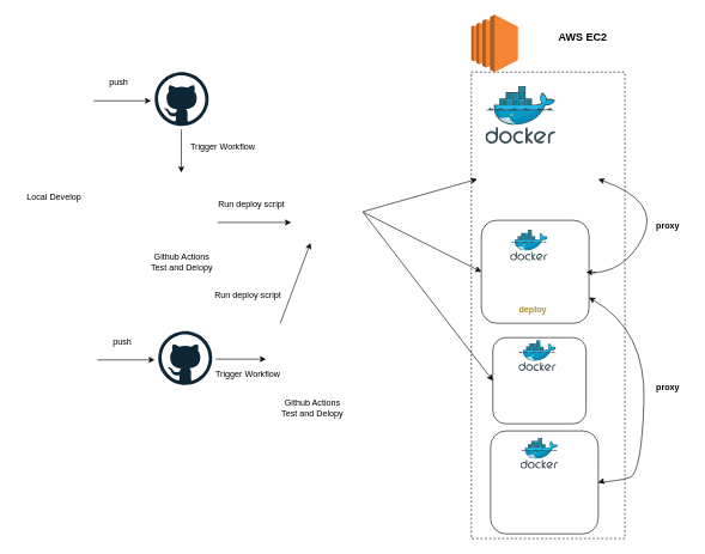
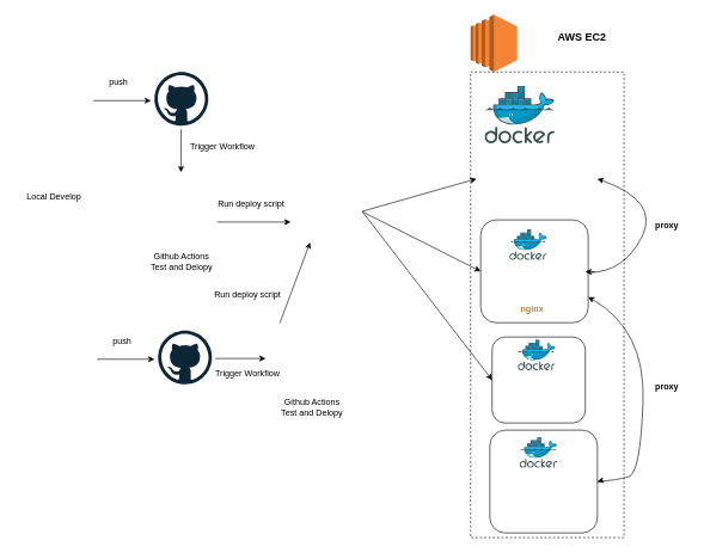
  <mxCell id="0" />
  <mxCell id="1" parent="0" />
  <mxCell id="2" value="" style="shape=image;verticalLabelPosition=bottom;labelBackgroundColor=default;verticalAlign=top;aspect=fixed;imageAspect=0;image=https://upload.wikimedia.org/wikipedia/commons/thumb/9/9c/IntelliJ_IDEA_Icon.svg/800px-IntelliJ_IDEA_Icon.svg.png;" vertex="1" parent="1"><mxGeometry x="25" y="80" width="100" height="100" as="geometry" /></mxCell>
  <mxCell id="3" value="Local Develop" style="text;html=1;align=center;verticalAlign=middle;whiteSpace=wrap;rounded=0;" vertex="1" parent="1"><mxGeometry x="20" y="260" width="110" height="30" as="geometry" /></mxCell>
  <mxCell id="4" value="" style="endArrow=classic;html=1;rounded=0;" edge="1" parent="1"><mxGeometry width="50" height="50" relative="1" as="geometry"><mxPoint x="130" y="140" as="sourcePoint" /><mxPoint x="210" y="140" as="targetPoint" /></mxGeometry></mxCell>
  <mxCell id="5" value="push" style="text;html=1;align=center;verticalAlign=middle;whiteSpace=wrap;rounded=0;" vertex="1" parent="1"><mxGeometry x="135" y="100" width="60" height="30" as="geometry" /></mxCell>
  <mxCell id="6" value="" style="dashed=0;outlineConnect=0;html=1;align=center;labelPosition=center;verticalLabelPosition=bottom;verticalAlign=top;shape=mxgraph.weblogos.github" vertex="1" parent="1"><mxGeometry x="215" y="100" width="75" height="75" as="geometry" /></mxCell>
  <mxCell id="7" value="" style="endArrow=classic;html=1;rounded=0;" edge="1" parent="1"><mxGeometry width="50" height="50" relative="1" as="geometry"><mxPoint x="252" y="180" as="sourcePoint" /><mxPoint x="252" y="240" as="targetPoint" /></mxGeometry></mxCell>
  <mxCell id="8" value="Trigger Workflow" style="text;html=1;align=center;verticalAlign=middle;whiteSpace=wrap;rounded=0;" vertex="1" parent="1"><mxGeometry x="255" y="190" width="110" height="30" as="geometry" /></mxCell>
  <mxCell id="9" value="" style="shape=image;verticalLabelPosition=bottom;labelBackgroundColor=default;verticalAlign=top;aspect=fixed;imageAspect=0;image=https://duinaru.github.io/img/uploads/githubactions.png;" vertex="1" parent="1"><mxGeometry x="215" y="250" width="80" height="80" as="geometry" /></mxCell>
  <mxCell id="10" value="Github Actions&lt;br&gt;Test and Delopy" style="text;html=1;align=center;verticalAlign=middle;whiteSpace=wrap;rounded=0;" vertex="1" parent="1"><mxGeometry x="197.5" y="350" width="110" height="30" as="geometry" /></mxCell>
  <mxCell id="11" value="" style="endArrow=classic;html=1;rounded=0;" edge="1" parent="1"><mxGeometry width="50" height="50" relative="1" as="geometry"><mxPoint x="302.5" y="309.5" as="sourcePoint" /><mxPoint x="405" y="309.5" as="targetPoint" /></mxGeometry></mxCell>
  <mxCell id="12" value="Run deploy script" style="text;html=1;align=center;verticalAlign=middle;whiteSpace=wrap;rounded=0;" vertex="1" parent="1"><mxGeometry x="295" y="269.5" width="110" height="30" as="geometry" /></mxCell>
  <mxCell id="13" value="" style="rounded=0;whiteSpace=wrap;html=1;dashed=1;" vertex="1" parent="1"><mxGeometry x="656" y="100" width="214" height="650" as="geometry" /></mxCell>
  <mxCell id="14" value="" style="image;sketch=0;aspect=fixed;html=1;points=[];align=center;fontSize=12;image=img/lib/mscae/Docker.svg;" vertex="1" parent="1"><mxGeometry x="676" y="120" width="97.56" height="80" as="geometry" /></mxCell>
  <mxCell id="15" value="" style="shape=image;verticalLabelPosition=bottom;labelBackgroundColor=default;verticalAlign=top;aspect=fixed;imageAspect=0;image=https://miro.medium.com/v2/resize:fit:490/1*aRUnth2T7XPMwCpMHrjfyQ.png;" vertex="1" parent="1"><mxGeometry x="664.15" y="209.02" width="168.7" height="80.22" as="geometry" /></mxCell>
  <mxCell id="16" value="" style="outlineConnect=0;dashed=0;verticalLabelPosition=bottom;verticalAlign=top;align=center;html=1;shape=mxgraph.aws3.ec2;fillColor=#F58534;gradientColor=none;" vertex="1" parent="1"><mxGeometry x="656" y="20" width="65" height="80" as="geometry" /></mxCell>
  <mxCell id="17" value="&lt;b&gt;&lt;font style=&quot;font-size: 15px;&quot;&gt;AWS EC2&lt;/font&gt;&lt;/b&gt;" style="text;html=1;align=center;verticalAlign=middle;whiteSpace=wrap;rounded=0;" vertex="1" parent="1"><mxGeometry x="768.5" y="35" width="85" height="30" as="geometry" /></mxCell>
  <mxCell id="18" value="" style="shape=image;html=1;verticalAlign=top;verticalLabelPosition=bottom;labelBackgroundColor=#ffffff;imageAspect=0;aspect=fixed;image=https://cdn1.iconfinder.com/data/icons/unicons-line-vol-3/24/docker-128.png" vertex="1" parent="1"><mxGeometry x="415" y="250" width="90" height="90" as="geometry" /></mxCell>
  <mxCell id="19" value="" style="endArrow=classic;html=1;rounded=0;entryX=0;entryY=0.5;entryDx=0;entryDy=0;" edge="1" parent="1" target="15"><mxGeometry width="50" height="50" relative="1" as="geometry"><mxPoint x="505" y="294.5" as="sourcePoint" /><mxPoint x="607.5" y="294.5" as="targetPoint" /></mxGeometry></mxCell>
  <mxCell id="20" value="&lt;b&gt;proxy&lt;/b&gt;" style="text;html=1;align=center;verticalAlign=middle;whiteSpace=wrap;rounded=0;" vertex="1" parent="1"><mxGeometry x="900" y="300" width="60" height="30" as="geometry" /></mxCell>
  <mxCell id="21" value="" style="shape=image;verticalLabelPosition=bottom;labelBackgroundColor=default;verticalAlign=top;aspect=fixed;imageAspect=0;image=https://nginxstore.com/wp-content/uploads/2024/06/nginx-svgrepo-com.svg;" vertex="1" parent="1"><mxGeometry x="710.56" y="363.5" width="63" height="63" as="geometry" /></mxCell>
  <mxCell id="22" value="" style="rounded=1;whiteSpace=wrap;html=1;fillColor=none;" vertex="1" parent="1"><mxGeometry x="670" y="306.5" width="150" height="143.5" as="geometry" /></mxCell>
  <mxCell id="23" value="" style="image;sketch=0;aspect=fixed;html=1;points=[];align=center;fontSize=12;image=img/lib/mscae/Docker.svg;" vertex="1" parent="1"><mxGeometry x="710.56" y="320" width="52.44" height="43" as="geometry" /></mxCell>
- <mxCell id="24" value="&lt;b&gt;&lt;font color=&quot;#a78835&quot;&gt;deploy&lt;/font&gt;&lt;/b&gt;" style="text;html=1;align=center;verticalAlign=middle;whiteSpace=wrap;rounded=0;" vertex="1" parent="1"><mxGeometry x="712.06" y="417" width="60" height="30" as="geometry" /></mxCell>
+ <mxCell id="24" value="&lt;b&gt;&lt;font color=&quot;#a78835&quot;&gt;nginx&lt;/font&gt;&lt;/b&gt;" style="text;html=1;align=center;verticalAlign=middle;whiteSpace=wrap;rounded=0;" vertex="1" parent="1"><mxGeometry x="712.06" y="417" width="60" height="30" as="geometry" /></mxCell>
  <mxCell id="25" value="" style="endArrow=classic;html=1;rounded=0;entryX=0;entryY=0.5;entryDx=0;entryDy=0;exitX=1;exitY=0.5;exitDx=0;exitDy=0;" edge="1" parent="1" source="18" target="22"><mxGeometry width="50" height="50" relative="1" as="geometry"><mxPoint x="515" y="304.5" as="sourcePoint" /><mxPoint x="670" y="288" as="targetPoint" /></mxGeometry></mxCell>
  <mxCell id="26" value="" style="endArrow=classic;html=1;rounded=0;exitX=1;exitY=0.5;exitDx=0;exitDy=0;entryX=0;entryY=0.5;entryDx=0;entryDy=0;" edge="1" parent="1" source="18" target="27"><mxGeometry width="50" height="50" relative="1" as="geometry"><mxPoint x="490" y="320" as="sourcePoint" /><mxPoint x="650" y="520" as="targetPoint" /></mxGeometry></mxCell>
  <mxCell id="27" value="" style="rounded=1;whiteSpace=wrap;html=1;fillColor=none;" vertex="1" parent="1"><mxGeometry x="686" y="470" width="130" height="120" as="geometry" /></mxCell>
  <mxCell id="28" value="" style="shape=image;verticalLabelPosition=bottom;labelBackgroundColor=default;verticalAlign=top;aspect=fixed;imageAspect=0;image=https://velog.velcdn.com/images/mmoo/post/516073c0-0d77-4c19-8166-b614f8421cc0/image.png;" vertex="1" parent="1"><mxGeometry x="689.78" y="520" width="126.22" height="63.74" as="geometry" /></mxCell>
  <mxCell id="29" value="" style="image;sketch=0;aspect=fixed;html=1;points=[];align=center;fontSize=12;image=img/lib/mscae/Docker.svg;" vertex="1" parent="1"><mxGeometry x="722.28" y="473.75" width="52.44" height="43" as="geometry" /></mxCell>
  <mxCell id="30" value="" style="shape=image;verticalLabelPosition=bottom;labelBackgroundColor=default;verticalAlign=top;aspect=fixed;imageAspect=0;image=https://blog.kakaocdn.net/dn/mc3sg/btr01UyNEYk/7xYr5PSVczPFg4KUd8Flu1/img.png;" vertex="1" parent="1"><mxGeometry x="33.5" y="447" width="96.5" height="96.5" as="geometry" /></mxCell>
  <mxCell id="31" value="" style="endArrow=classic;html=1;rounded=0;" edge="1" parent="1"><mxGeometry width="50" height="50" relative="1" as="geometry"><mxPoint x="135" y="501" as="sourcePoint" /><mxPoint x="215" y="501" as="targetPoint" /></mxGeometry></mxCell>
  <mxCell id="32" value="push" style="text;html=1;align=center;verticalAlign=middle;whiteSpace=wrap;rounded=0;" vertex="1" parent="1"><mxGeometry x="140" y="461" width="60" height="30" as="geometry" /></mxCell>
  <mxCell id="33" value="" style="dashed=0;outlineConnect=0;html=1;align=center;labelPosition=center;verticalLabelPosition=bottom;verticalAlign=top;shape=mxgraph.weblogos.github" vertex="1" parent="1"><mxGeometry x="220" y="461" width="75" height="75" as="geometry" /></mxCell>
  <mxCell id="34" value="" style="endArrow=classic;html=1;rounded=0;" edge="1" parent="1"><mxGeometry width="50" height="50" relative="1" as="geometry"><mxPoint x="300" y="500" as="sourcePoint" /><mxPoint x="370" y="500" as="targetPoint" /></mxGeometry></mxCell>
  <mxCell id="35" value="Trigger Workflow" style="text;html=1;align=center;verticalAlign=middle;whiteSpace=wrap;rounded=0;" vertex="1" parent="1"><mxGeometry x="290" y="506" width="110" height="30" as="geometry" /></mxCell>
  <mxCell id="36" value="" style="shape=image;verticalLabelPosition=bottom;labelBackgroundColor=default;verticalAlign=top;aspect=fixed;imageAspect=0;image=https://duinaru.github.io/img/uploads/githubactions.png;" vertex="1" parent="1"><mxGeometry x="380" y="463.5" width="80" height="80" as="geometry" /></mxCell>
  <mxCell id="37" value="Github Actions&lt;br&gt;Test and Delopy" style="text;html=1;align=center;verticalAlign=middle;whiteSpace=wrap;rounded=0;" vertex="1" parent="1"><mxGeometry x="380" y="553.74" width="110" height="30" as="geometry" /></mxCell>
  <mxCell id="38" value="" style="endArrow=classic;html=1;rounded=0;entryX=0.189;entryY=0.978;entryDx=0;entryDy=0;entryPerimeter=0;" edge="1" parent="1" target="18"><mxGeometry width="50" height="50" relative="1" as="geometry"><mxPoint x="390" y="450" as="sourcePoint" /><mxPoint x="400" y="380" as="targetPoint" /></mxGeometry></mxCell>
  <mxCell id="39" value="Run deploy script" style="text;html=1;align=center;verticalAlign=middle;whiteSpace=wrap;rounded=0;" vertex="1" parent="1"><mxGeometry x="290" y="396.5" width="110" height="30" as="geometry" /></mxCell>
  <mxCell id="40" value="" style="curved=1;endArrow=classic;html=1;rounded=0;entryX=1;entryY=0.5;entryDx=0;entryDy=0;" edge="1" parent="1" target="15"><mxGeometry width="50" height="50" relative="1" as="geometry"><mxPoint x="820" y="380" as="sourcePoint" /><mxPoint x="833" y="249" as="targetPoint" /><Array as="points"><mxPoint x="870" y="380" /><mxPoint x="920" y="280" /></Array></mxGeometry></mxCell>
  <mxCell id="41" value="" style="rounded=1;whiteSpace=wrap;html=1;fillColor=none;" vertex="1" parent="1"><mxGeometry x="682.85" y="600" width="150" height="143.5" as="geometry" /></mxCell>
  <mxCell id="42" value="" style="image;sketch=0;aspect=fixed;html=1;points=[];align=center;fontSize=12;image=img/lib/mscae/Docker.svg;" vertex="1" parent="1"><mxGeometry x="724.78" y="610" width="52.44" height="43" as="geometry" /></mxCell>
  <mxCell id="43" value="" style="shape=image;verticalLabelPosition=bottom;labelBackgroundColor=default;verticalAlign=top;aspect=fixed;imageAspect=0;image=https://upload.wikimedia.org/wikipedia/commons/thumb/a/a7/React-icon.svg/1200px-React-icon.svg.png;" vertex="1" parent="1"><mxGeometry x="701.84" y="653" width="98.32" height="87.51" as="geometry" /></mxCell>
  <mxCell id="44" value="" style="endArrow=classic;html=1;rounded=0;" edge="1" parent="1"><mxGeometry width="50" height="50" relative="1" as="geometry"><mxPoint x="830" y="379" as="sourcePoint" /><mxPoint x="816" y="379" as="targetPoint" /></mxGeometry></mxCell>
  <mxCell id="45" value="" style="curved=1;endArrow=classic;html=1;rounded=0;entryX=1;entryY=0.75;entryDx=0;entryDy=0;exitX=1;exitY=0.5;exitDx=0;exitDy=0;" edge="1" parent="1" source="41" target="22"><mxGeometry width="50" height="50" relative="1" as="geometry"><mxPoint x="833" y="672" as="sourcePoint" /><mxPoint x="820" y="414" as="targetPoint" /><Array as="points"><mxPoint x="860" y="670" /><mxPoint x="893" y="660" /><mxPoint x="900" y="460" /></Array></mxGeometry></mxCell>
  <mxCell id="46" value="" style="endArrow=classic;html=1;rounded=0;entryX=1;entryY=0.5;entryDx=0;entryDy=0;" edge="1" parent="1" target="41"><mxGeometry width="50" height="50" relative="1" as="geometry"><mxPoint x="840" y="670" as="sourcePoint" /><mxPoint x="890" y="620" as="targetPoint" /></mxGeometry></mxCell>
  <mxCell id="47" value="&lt;b&gt;proxy&lt;/b&gt;" style="text;html=1;align=center;verticalAlign=middle;whiteSpace=wrap;rounded=0;" vertex="1" parent="1"><mxGeometry x="900" y="523.74" width="60" height="30" as="geometry" /></mxCell>
